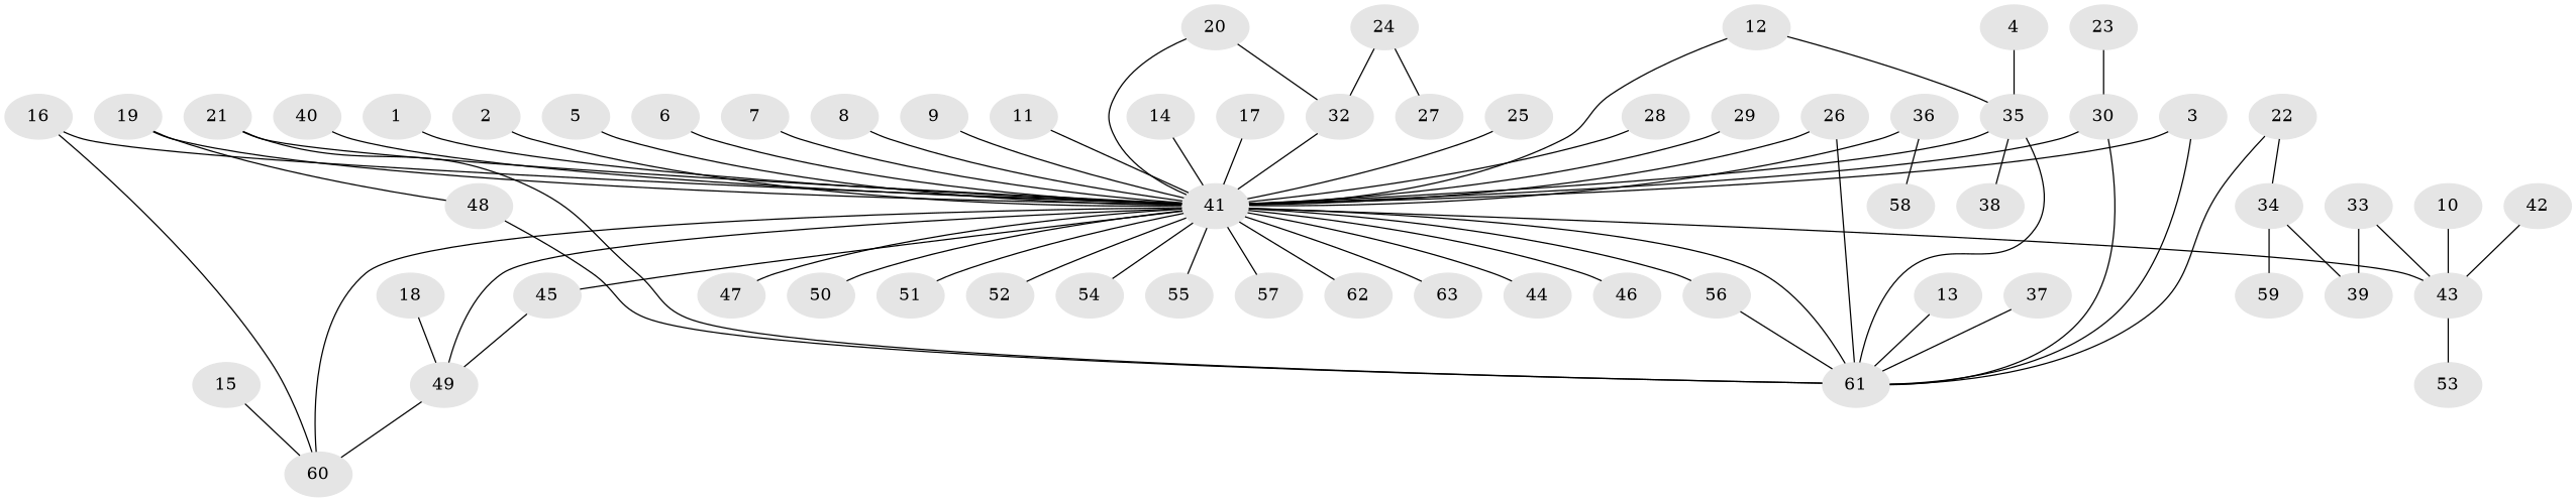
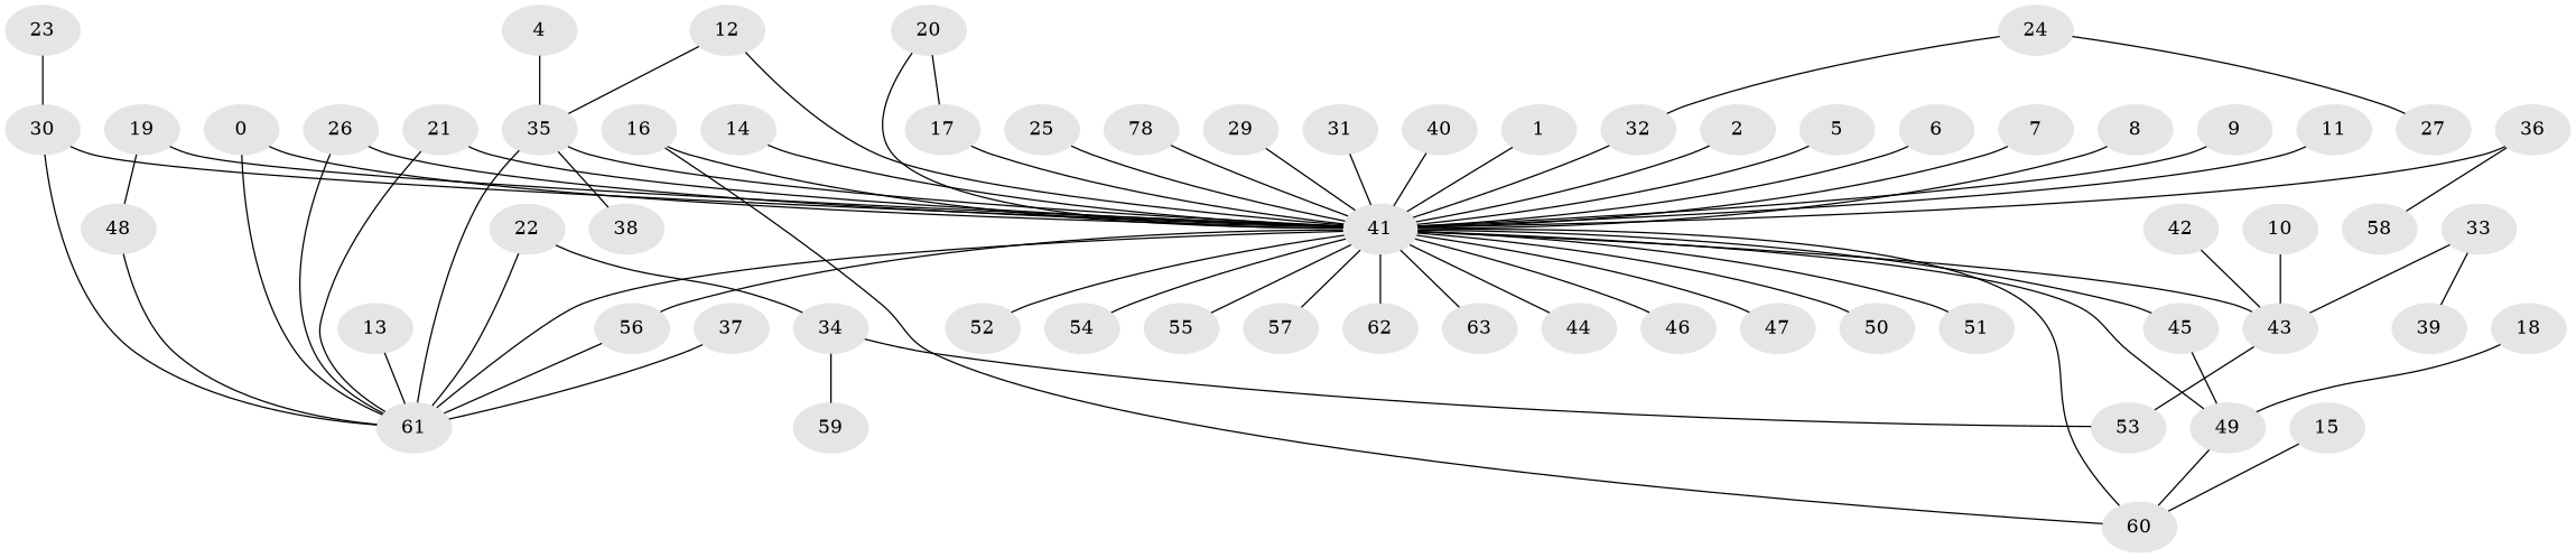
  graph {
    fontname="DejaVu Serif"
    node [color=gray90 fontname="DejaVu Serif" style=filled]
    edge [fontname="DejaVu Serif" weight=1.0]
    1
    41
    61
    43
    60
    49
    44
    45
    46
    47
    50
    51
    52
    54
    55
    56
    57
    62
    63
    2
-   3
+   3 [label=0]
    4
    35
    38
    5
    6
    7
    8
    9
    10
    53
    11
    12
    13
    14
    15
    16
    17
    18
    19
    48
    20
    32
    21
    22
    34
    39
    59
    23
    30
    24
    27
    25
    26
-   28
+   28 [label=78]
    29
+   31
    33
    36
    58
    37
    40
    42
    1 -- 41
    41 -- 61 [weight=2.0]
    41 -- 43 [weight=2.0]
    41 -- 60
    41 -- 49
    41 -- 44
    41 -- 45
    41 -- 46
    41 -- 47
    41 -- 50
    41 -- 51
    41 -- 52
    41 -- 54
    41 -- 55
    41 -- 56
    41 -- 57
    41 -- 62
    41 -- 63
    43 -- 53
    49 -- 60
    45 -- 49
    56 -- 61
    2 -- 41
    3 -- 41
    3 -- 61
    4 -- 35
    35 -- 41 [weight=2.0]
    35 -- 61
    35 -- 38
    5 -- 41
    6 -- 41
    7 -- 41
    8 -- 41
    9 -- 41
    10 -- 43
    11 -- 41
    12 -- 41
    12 -- 35
    13 -- 61
    14 -- 41
    15 -- 60
    16 -- 41
    16 -- 60
    17 -- 41
    18 -- 49
    19 -- 41
    19 -- 48
    48 -- 61
    20 -- 41
-   20 -- 32
+   20 -- 17
    32 -- 41
    21 -- 41
    21 -- 61
    22 -- 61
    22 -- 34
-   34 -- 39
+   34 -- 53
    34 -- 59
    23 -- 30
    30 -- 41
    30 -- 61
    24 -- 32
    24 -- 27
    25 -- 41
    26 -- 41
    26 -- 61
    28 -- 41
    29 -- 41
+   31 -- 41
    33 -- 43
    33 -- 39
    36 -- 41 [weight=2.0]
    36 -- 58
    37 -- 61
    40 -- 41
    42 -- 43
  }
